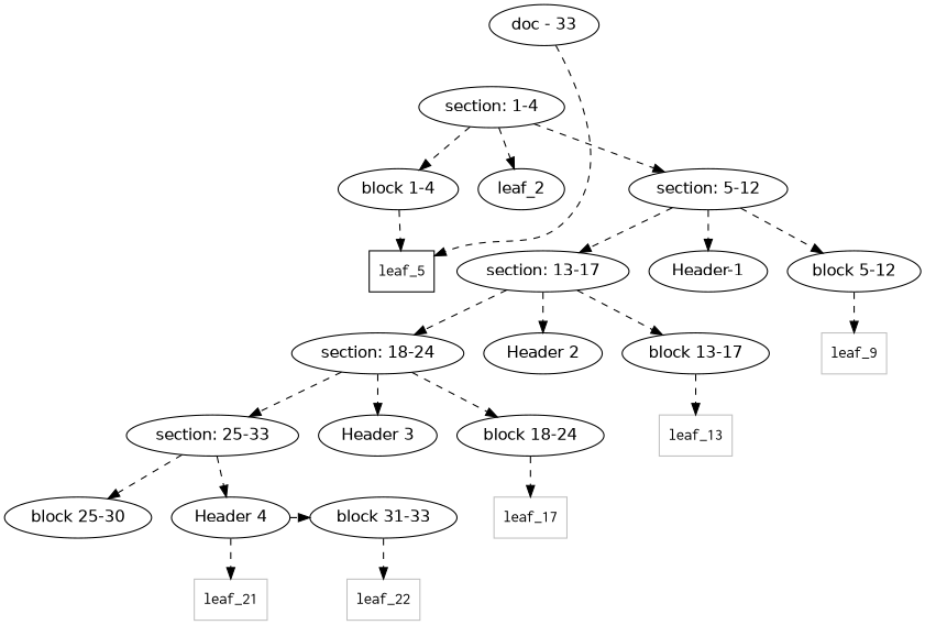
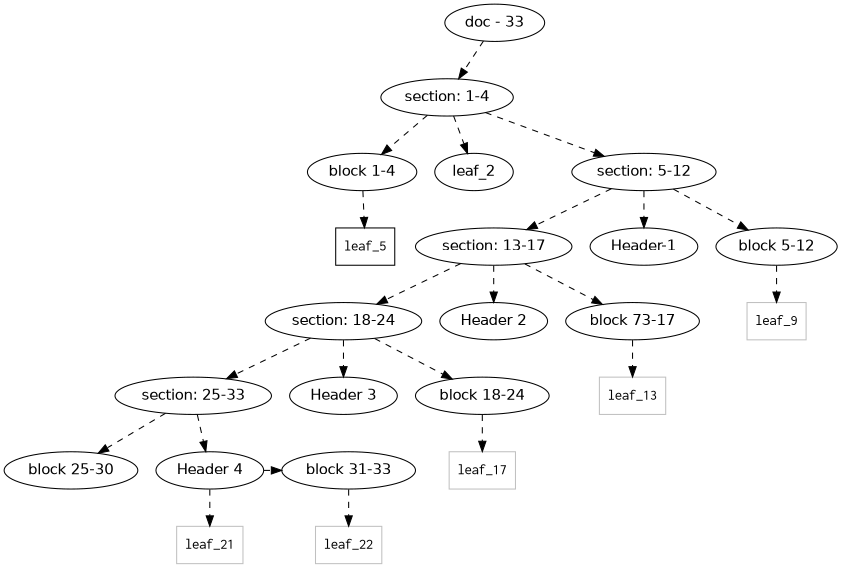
  digraph {
    node [fontname=Helvetica]
    edge [style=dashed]
    n1 [label="section: 1-4"]
    n2 [label=leaf_2]
    n3 [label="block 1-4"]
    n4 [label="section: 5-12"]
    n5 [label="Header-1"]
    n6 [label="block 5-12"]
    n7 [label="section: 13-17"]
    n8 [label="Header 2"]
-   n9 [label="block 13-17"]
+   n9 [label="block 73-17"]
    n10 [label="section: 18-24"]
    n11 [label="Header 3"]
    n12 [label="block 18-24"]
    n13 [label="section: 25-33"]
    n14 [label="Header 4"]
    n15 [label="block 25-30"]
    n16 [label="block 31-33"]
    leaf_5 [color=black fontname=Inconsolata shape=rectangle]
    leaf_9 [color=Gray fontname=Inconsolata shape=rectangle]
    leaf_13 [color=Gray fontname=Inconsolata shape=rectangle]
    leaf_17 [color=Gray fontname=Inconsolata shape=rectangle]
    leaf_21 [color=Gray fontname=Inconsolata shape=rectangle]
    leaf_22 [color=Gray fontname=Inconsolata shape=rectangle]
    n23 [label="doc - 33"]
    subgraph sub_1 {
      rank=same
      n1
    }
    subgraph sub_2 {
      rank=same
      n2
      n3
      n4
    }
    subgraph sub_3 {
      rank=same
      n5
      n6
      n7
    }
    subgraph sub_4 {
      rank=same
      n8
      n9
      n10
    }
    subgraph sub_5 {
      rank=same
      n11
      n12
      n13
    }
    subgraph sub_6 {
      rank=same
      n14
      n15
      n16
    }
    n1 -> n2
    n1 -> n3
    n1 -> n4
    n3 -> leaf_5
    n4 -> n5
    n4 -> n6
    n4 -> n7
    n6 -> leaf_9
    n7 -> n8
    n7 -> n9
    n7 -> n10
    n9 -> leaf_13
    n10 -> n11
    n10 -> n12
    n10 -> n13
    n12 -> leaf_17
    n13 -> n14
    n13 -> n15
    n14 -> n16
    n14 -> leaf_21
    n16 -> leaf_22
-   n23 -> leaf_5
+   n23 -> n1
  }
